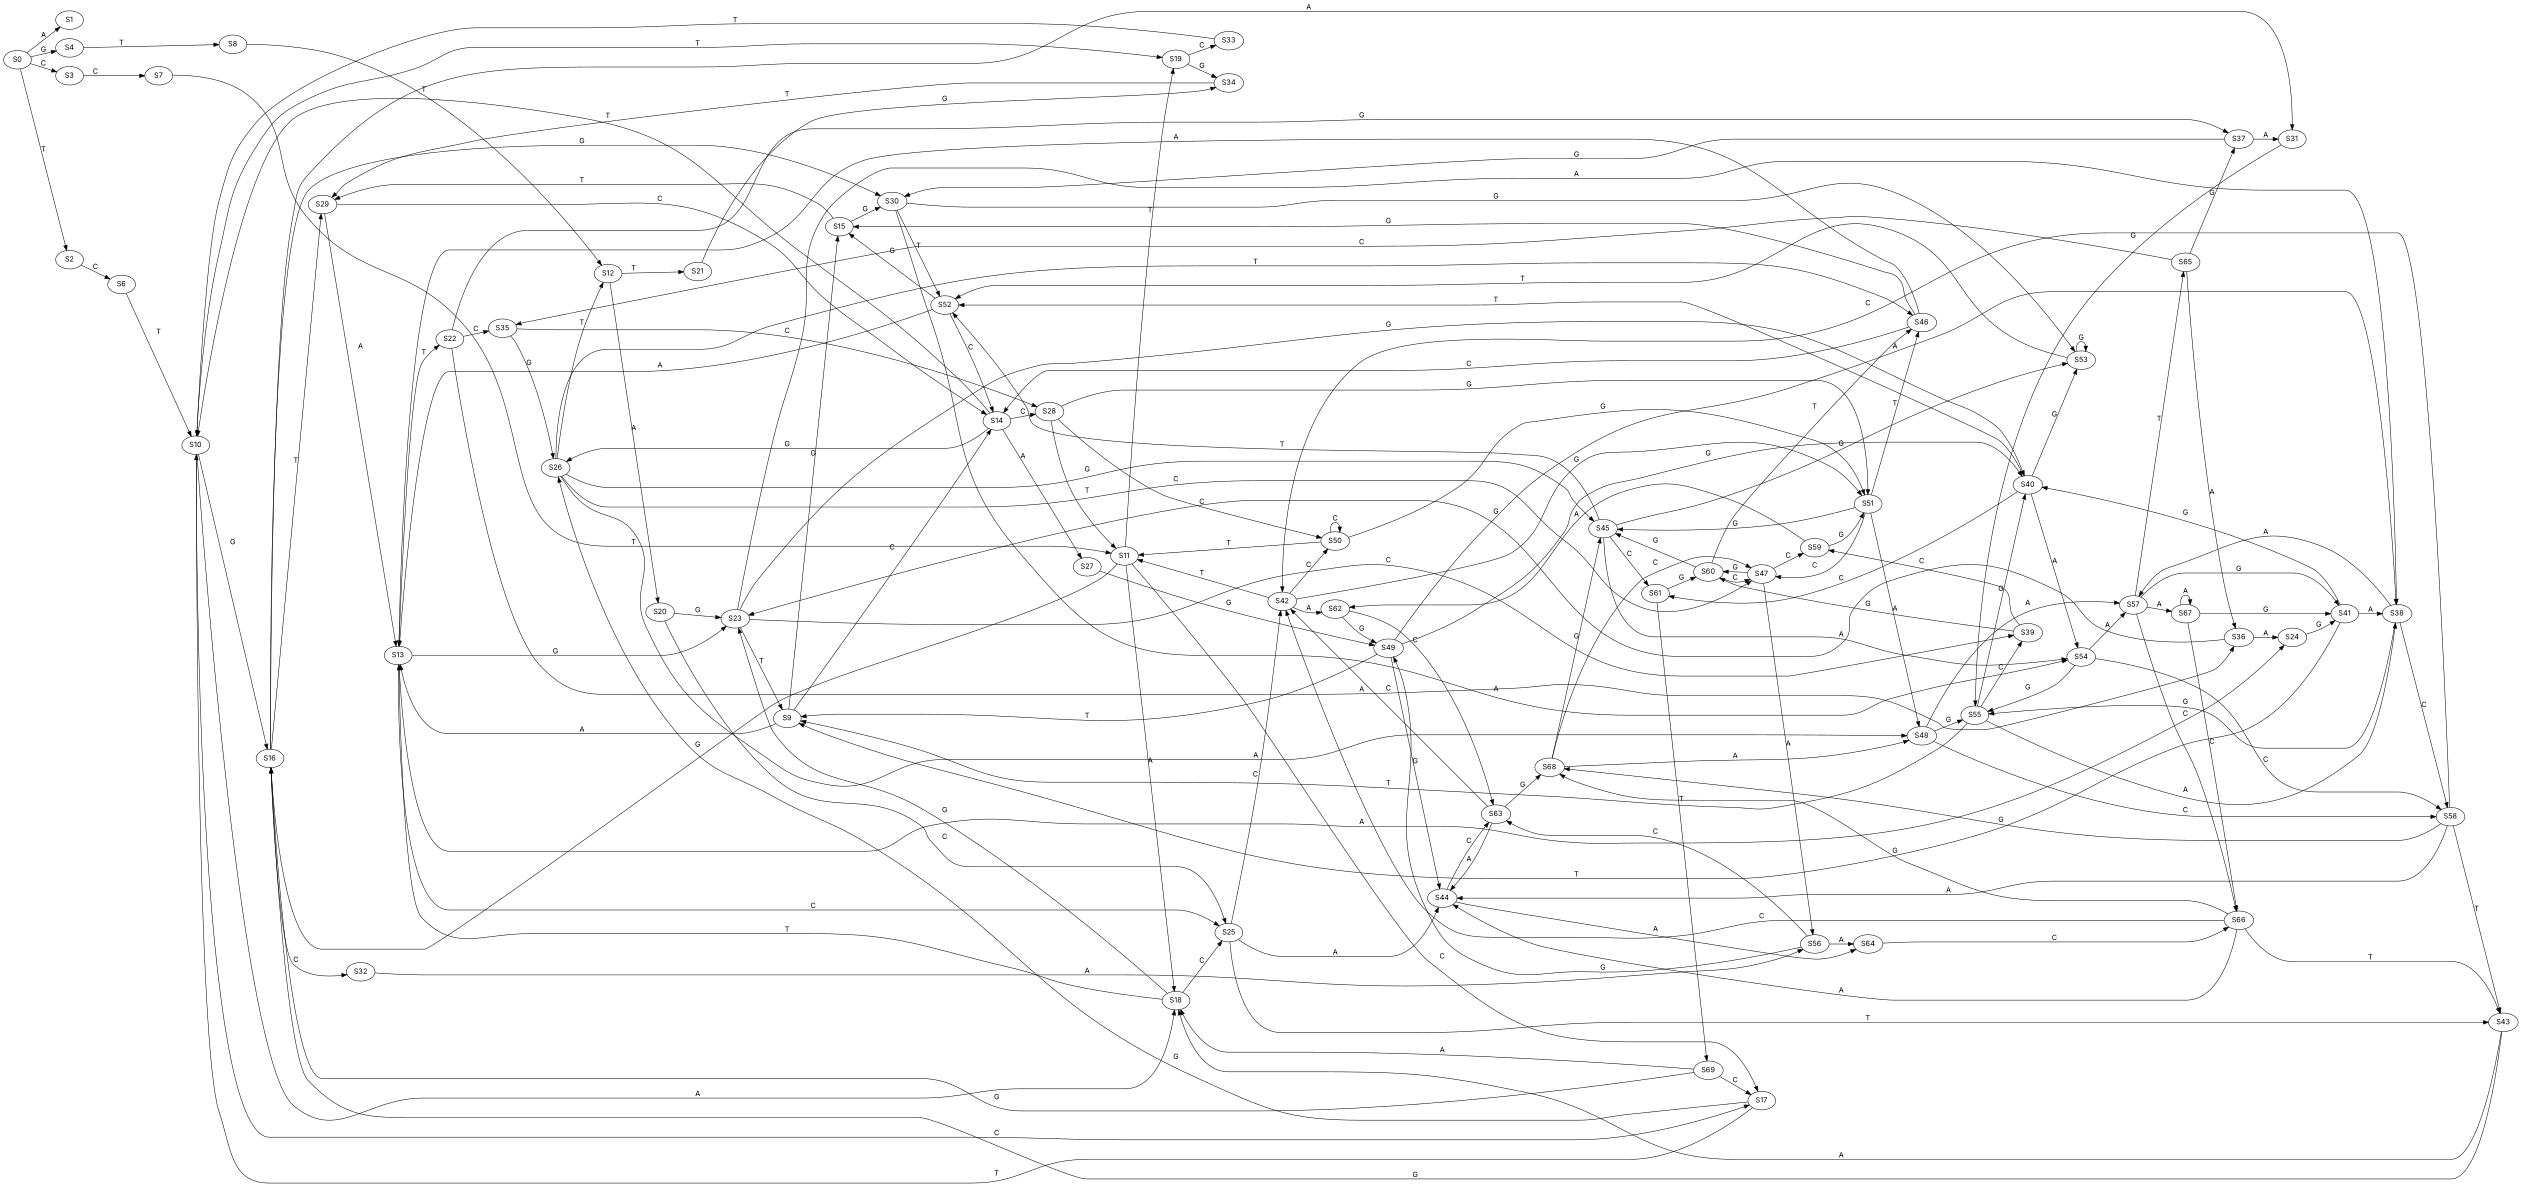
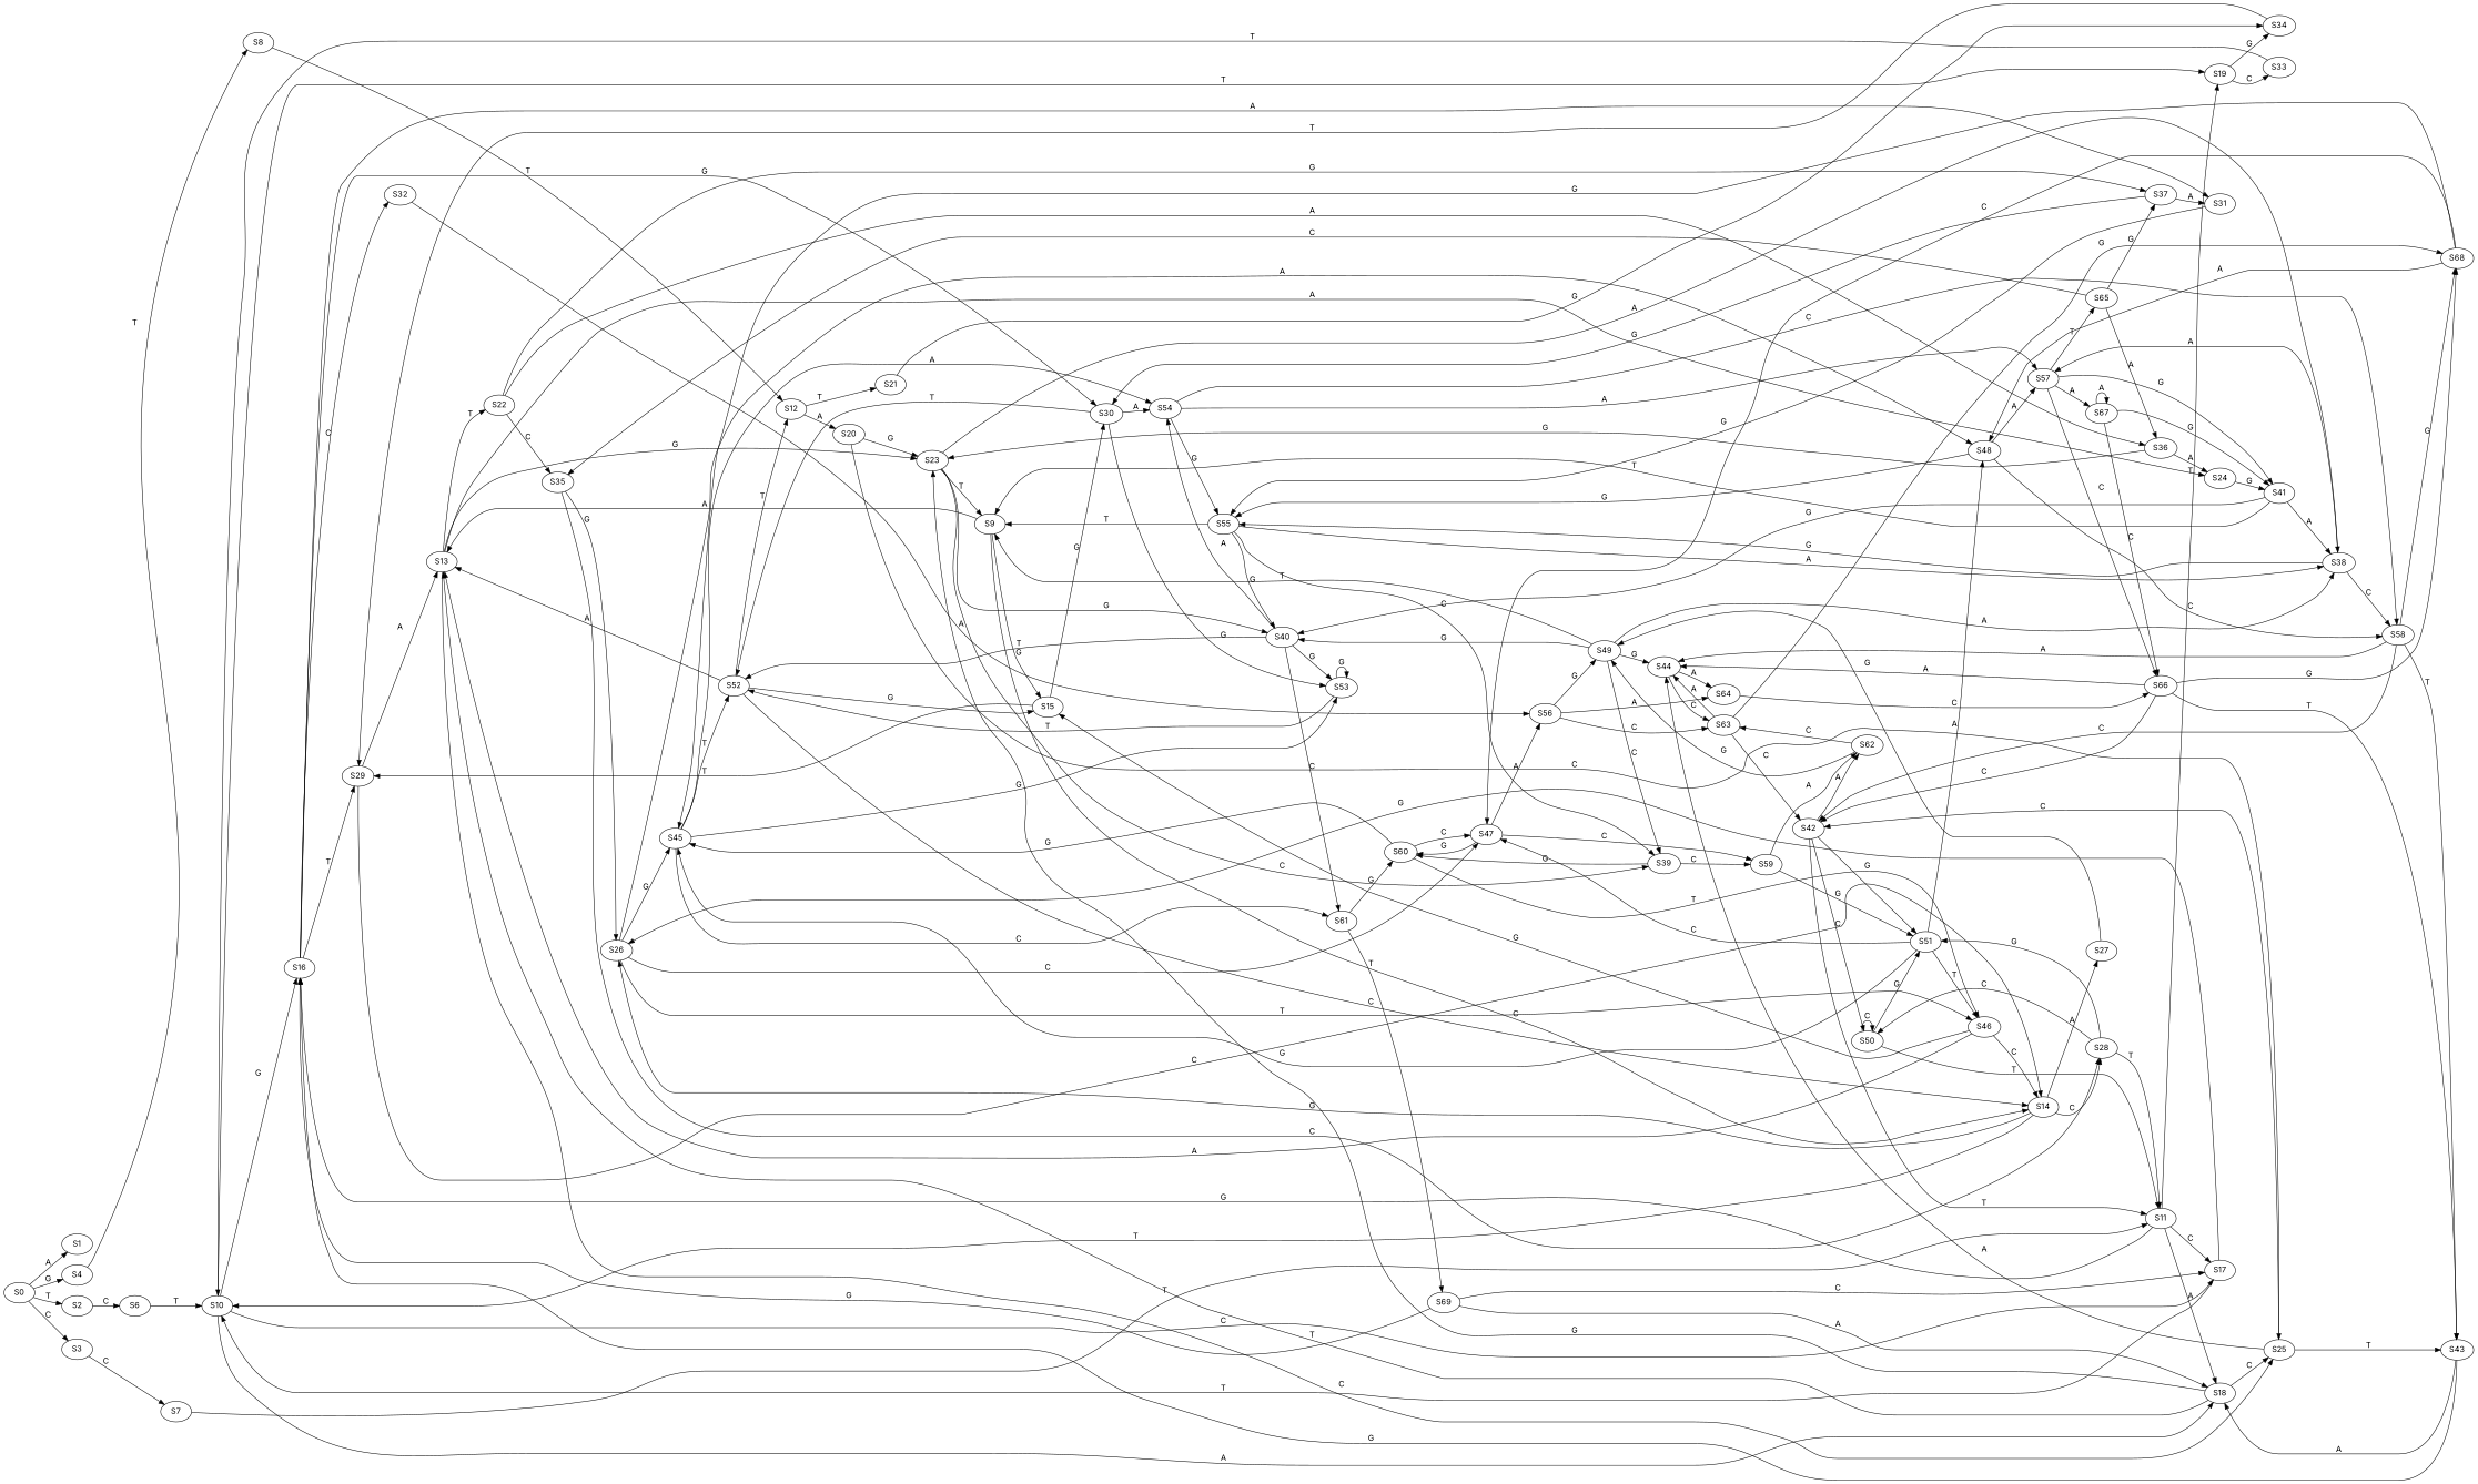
  strict digraph {
    fontname=Inter
    rankdir=LR
    node [fontname=Inter]
    edge [fontname=Inter]
    S0
    S1
    S2
    S3
    S4
    S6
    S7
    S8
    S10
    S11
    S12
    S9
    S13
    S14
    S15
    S16
    S17
    S18
    S19
    S20
    S21
    S22
    S23
    S24
    S25
    S26
    S27
    S28
    S29
    S30
    S31
    S32
    S33
    S34
    S35
    S36
    S37
    S38
    S39
    S40
    S41
    S42
    S43
    S44
    S45
    S46
    S47
    S48
    S49
    S50
    S51
    S52
    S53
    S54
    S55
    S56
    S57
    S58
    S59
    S60
    S61
    S62
    S63
    S64
    S65
    S66
    S67
    S68
    S69
    S0 -> S1 [label=A]
    S0 -> S2 [label=T]
    S0 -> S3 [label=C]
    S0 -> S4 [label=G]
    S2 -> S6 [label=C]
    S3 -> S7 [label=C]
    S4 -> S8 [label=T]
    S6 -> S10 [label=T]
    S7 -> S11 [label=T]
    S8 -> S12 [label=T]
    S10 -> S16 [label=G]
    S10 -> S17 [label=C]
    S10 -> S18 [label=A]
    S10 -> S19 [label=T]
    S11 -> S16 [label=G]
    S11 -> S17 [label=C]
    S11 -> S18 [label=A]
    S11 -> S19 [label=T]
    S12 -> S20 [label=A]
    S12 -> S21 [label=T]
    S9 -> S13 [label=A]
    S9 -> S14 [label=C]
    S9 -> S15 [label=G]
    S13 -> S22 [label=T]
    S13 -> S23 [label=G]
    S13 -> S24 [label=A]
    S13 -> S25 [label=C]
    S14 -> S10 [label=T]
    S14 -> S26 [label=G]
    S14 -> S27 [label=A]
    S14 -> S28 [label=C]
    S15 -> S29 [label=T]
    S15 -> S30 [label=G]
    S16 -> S29 [label=T]
    S16 -> S30 [label=G]
    S16 -> S31 [label=A]
    S16 -> S32 [label=C]
    S17 -> S10 [label=T]
    S17 -> S26 [label=G]
    S18 -> S13 [label=T]
    S18 -> S23 [label=G]
    S18 -> S25 [label=C]
    S19 -> S33 [label=C]
    S19 -> S34 [label=G]
    S20 -> S23 [label=G]
    S20 -> S25 [label=C]
    S21 -> S34 [label=G]
    S22 -> S35 [label=C]
    S22 -> S36 [label=A]
    S22 -> S37 [label=G]
    S23 -> S9 [label=T]
    S23 -> S38 [label=A]
    S23 -> S39 [label=C]
    S23 -> S40 [label=G]
    S24 -> S41 [label=G]
    S25 -> S42 [label=C]
    S25 -> S43 [label=T]
    S25 -> S44 [label=A]
    S26 -> S45 [label=G]
    S26 -> S46 [label=T]
    S26 -> S47 [label=C]
    S26 -> S48 [label=A]
    S27 -> S49 [label=G]
    S28 -> S11 [label=T]
    S28 -> S50 [label=C]
    S28 -> S51 [label=G]
    S29 -> S13 [label=A]
    S29 -> S14 [label=C]
    S30 -> S52 [label=T]
    S30 -> S53 [label=G]
    S30 -> S54 [label=A]
    S31 -> S55 [label=G]
    S32 -> S56 [label=A]
    S33 -> S10 [label=T]
    S34 -> S29 [label=T]
    S35 -> S26 [label=G]
    S35 -> S28 [label=C]
    S36 -> S23 [label=G]
    S36 -> S24 [label=A]
    S37 -> S30 [label=G]
    S37 -> S31 [label=A]
    S38 -> S55 [label=G]
    S38 -> S57 [label=A]
    S38 -> S58 [label=C]
    S39 -> S59 [label=C]
    S39 -> S60 [label=G]
    S40 -> S52 [label=T]
    S40 -> S53 [label=G]
    S40 -> S54 [label=A]
    S40 -> S61 [label=C]
    S41 -> S9 [label=T]
    S41 -> S38 [label=A]
    S41 -> S40 [label=G]
    S42 -> S11 [label=T]
    S42 -> S50 [label=C]
    S42 -> S51 [label=G]
    S42 -> S62 [label=A]
    S43 -> S16 [label=G]
    S43 -> S18 [label=A]
    S44 -> S63 [label=C]
    S44 -> S64 [label=A]
    S45 -> S52 [label=T]
    S45 -> S53 [label=G]
    S45 -> S54 [label=A]
    S45 -> S61 [label=C]
    S46 -> S13 [label=A]
    S46 -> S14 [label=C]
    S46 -> S15 [label=G]
    S47 -> S56 [label=A]
    S47 -> S59 [label=C]
    S47 -> S60 [label=G]
    S48 -> S55 [label=G]
    S48 -> S57 [label=A]
    S48 -> S58 [label=C]
    S49 -> S9 [label=T]
    S49 -> S38 [label=A]
+   S49 -> S39 [label=C]
    S49 -> S40 [label=G]
    S49 -> S44 [label=G]
    S50 -> S11 [label=T]
    S50 -> S50 [label=C]
    S50 -> S51 [label=G]
    S51 -> S45 [label=G]
    S51 -> S46 [label=T]
    S51 -> S47 [label=C]
    S51 -> S48 [label=A]
-   S26 -> S12 [label=T]
+   S52 -> S12 [label=T]
    S52 -> S13 [label=A]
    S52 -> S14 [label=C]
    S52 -> S15 [label=G]
    S53 -> S52 [label=T]
    S53 -> S53 [label=G]
    S54 -> S55 [label=G]
    S54 -> S57 [label=A]
    S54 -> S58 [label=C]
    S55 -> S9 [label=T]
    S55 -> S38 [label=A]
    S55 -> S39 [label=C]
    S55 -> S40 [label=G]
    S56 -> S49 [label=G]
    S56 -> S63 [label=C]
    S56 -> S64 [label=A]
    S57 -> S41 [label=G]
    S57 -> S65 [label=T]
    S57 -> S66 [label=C]
    S57 -> S67 [label=A]
    S58 -> S42 [label=C]
    S58 -> S43 [label=T]
    S58 -> S44 [label=A]
    S58 -> S68 [label=G]
    S59 -> S51 [label=G]
    S59 -> S62 [label=A]
    S60 -> S45 [label=G]
    S60 -> S46 [label=T]
    S60 -> S47 [label=C]
    S61 -> S60 [label=G]
    S61 -> S69 [label=T]
    S62 -> S49 [label=G]
    S62 -> S63 [label=C]
    S63 -> S42 [label=C]
    S63 -> S44 [label=A]
    S63 -> S68 [label=G]
    S64 -> S66 [label=C]
    S65 -> S35 [label=C]
    S65 -> S36 [label=A]
    S65 -> S37 [label=G]
    S66 -> S42 [label=C]
    S66 -> S43 [label=T]
    S66 -> S44 [label=A]
    S66 -> S68 [label=G]
    S67 -> S41 [label=G]
    S67 -> S66 [label=C]
    S67 -> S67 [label=A]
    S68 -> S45 [label=G]
    S68 -> S47 [label=C]
    S68 -> S48 [label=A]
    S69 -> S16 [label=G]
    S69 -> S17 [label=C]
    S69 -> S18 [label=A]
  }
